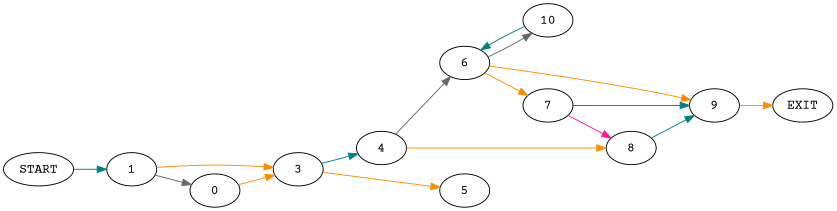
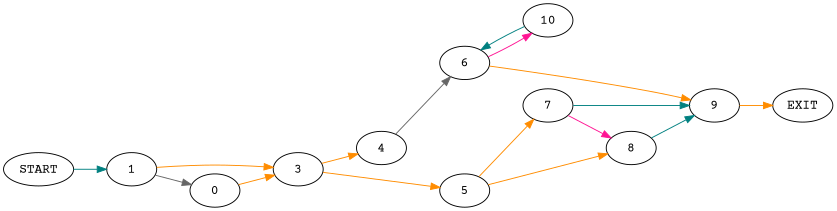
  digraph {
    fontname="Courier Prime"
    rankdir=LR
    node [fontname="Courier Prime"]
    edge [color=darkorange fontname="Courier Prime"]
    n1 [label=START]
    1
    n3 [label=0]
    3
    n5 [label=EXIT]
    4
    5
    6
    7
    8
    9
    10
    n1 -> 1 [color=teal]
    1 -> n3 [color=gray40]
    1 -> 3
    n3 -> 3
-   3 -> 4 [color=teal]
+   3 -> 4
    3 -> 5
    4 -> 6 [color=gray40]
-   6 -> 7
-   4 -> 8
+   5 -> 7
+   5 -> 8
    6 -> 9
-   6 -> 10 [color=gray40]
+   6 -> 10 [color=deeppink]
    7 -> 8 [color=deeppink]
    7 -> 9 [color=teal]
    8 -> 9 [color=teal]
    9 -> n5
    10 -> 6 [color=teal]
  }
